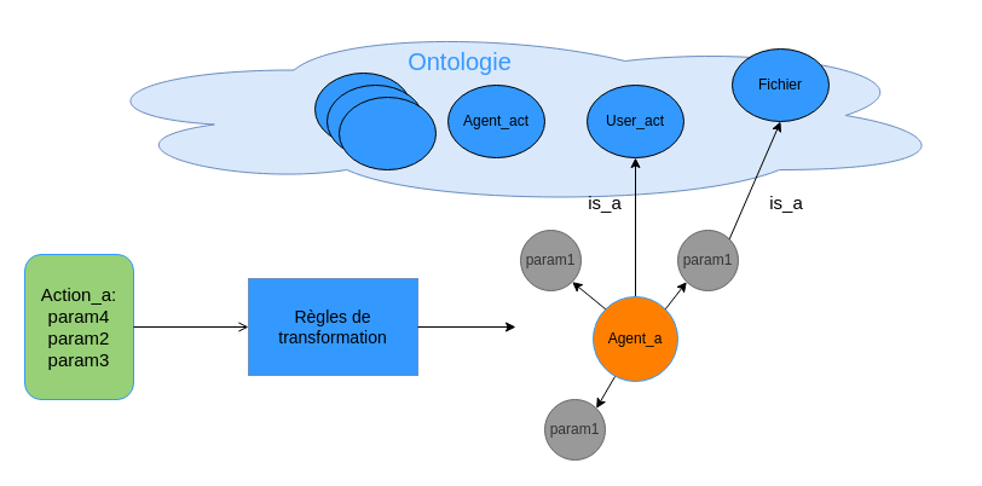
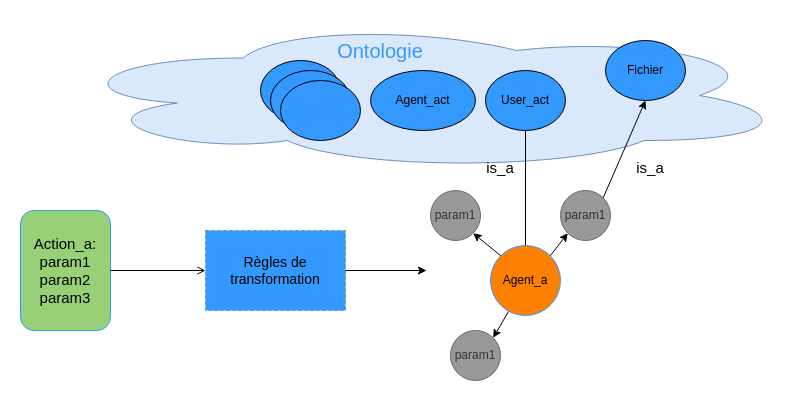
  <mxCell id="0" />
  <mxCell id="1" parent="0" />
  <mxCell id="2" value="" style="ellipse;shape=cloud;whiteSpace=wrap;html=1;strokeColor=#6c8ebf;fillColor=#dae8fc;" vertex="1" parent="1"><mxGeometry x="60" y="20" width="730" height="150" as="geometry" /></mxCell>
- <mxCell id="3" value="&lt;div style=&quot;font-size: 14px&quot;&gt;&lt;font style=&quot;font-size: 14px&quot;&gt;Règles de&lt;/font&gt;&lt;/div&gt;&lt;div style=&quot;font-size: 14px&quot;&gt;&lt;font style=&quot;font-size: 14px&quot;&gt; transformation&lt;/font&gt;&lt;/div&gt;" style="rounded=0;whiteSpace=wrap;html=1;fillColor=#3399FF;strokeColor=#6c8ebf;" parent="1" vertex="1"><mxGeometry x="205" y="230" width="140" height="80" as="geometry" /></mxCell>
- <mxCell id="4" value="&lt;div&gt;&lt;font style=&quot;font-size: 15px&quot;&gt;Action_a:&lt;/font&gt;&lt;/div&gt;&lt;div&gt;&lt;font style=&quot;font-size: 15px&quot;&gt;param4&lt;/font&gt;&lt;/div&gt;&lt;div&gt;&lt;font style=&quot;font-size: 15px&quot;&gt;param2&lt;/font&gt;&lt;/div&gt;&lt;div&gt;&lt;font style=&quot;font-size: 15px&quot;&gt;param3&lt;/font&gt;&lt;/div&gt;" style="rounded=1;whiteSpace=wrap;html=1;fillColor=#97D077;strokeColor=#3399FF;" parent="1" vertex="1"><mxGeometry x="20" y="210" width="90" height="120" as="geometry" /></mxCell>
+ <mxCell id="3" value="&lt;div style=&quot;font-size: 14px&quot;&gt;&lt;font style=&quot;font-size: 14px&quot;&gt;Règles de&lt;/font&gt;&lt;/div&gt;&lt;div style=&quot;font-size: 14px&quot;&gt;&lt;font style=&quot;font-size: 14px&quot;&gt; transformation&lt;/font&gt;&lt;/div&gt;" style="rounded=0;whiteSpace=wrap;html=1;fillColor=#3399FF;strokeColor=#6c8ebf;dashed=1;" parent="1" vertex="1"><mxGeometry x="205" y="230" width="140" height="80" as="geometry" /></mxCell>
+ <mxCell id="4" value="&lt;div&gt;&lt;font style=&quot;font-size: 15px&quot;&gt;Action_a:&lt;/font&gt;&lt;/div&gt;&lt;div&gt;&lt;font style=&quot;font-size: 15px&quot;&gt;param1&lt;/font&gt;&lt;/div&gt;&lt;div&gt;&lt;font style=&quot;font-size: 15px&quot;&gt;param2&lt;/font&gt;&lt;/div&gt;&lt;div&gt;&lt;font style=&quot;font-size: 15px&quot;&gt;param3&lt;/font&gt;&lt;/div&gt;" style="rounded=1;whiteSpace=wrap;html=1;fillColor=#97D077;strokeColor=#3399FF;" parent="1" vertex="1"><mxGeometry x="20" y="210" width="90" height="120" as="geometry" /></mxCell>
  <mxCell id="5" value="" style="endArrow=open;html=1;entryX=0;entryY=0.5;entryDx=0;entryDy=0;exitX=1;exitY=0.5;exitDx=0;exitDy=0;" parent="1" source="4" target="3" edge="1"><mxGeometry width="50" height="50" relative="1" as="geometry"><mxPoint x="10" y="420" as="sourcePoint" /><mxPoint x="60" y="370" as="targetPoint" /></mxGeometry></mxCell>
  <mxCell id="6" value="" style="endArrow=classic;html=1;entryX=0;entryY=0.5;entryDx=0;entryDy=0;" parent="1" source="3" edge="1"><mxGeometry width="50" height="50" relative="1" as="geometry"><mxPoint x="310" y="470" as="sourcePoint" /><mxPoint x="426" y="270" as="targetPoint" /></mxGeometry></mxCell>
  <mxCell id="7" value="param1" style="ellipse;whiteSpace=wrap;html=1;aspect=fixed;strokeColor=#666666;fillColor=#999999;fontColor=#333333;" parent="1" vertex="1"><mxGeometry x="430" y="190" width="50" height="50" as="geometry" /></mxCell>
- <mxCell id="8" style="edgeStyle=orthogonalEdgeStyle;rounded=0;orthogonalLoop=1;jettySize=auto;html=1;exitX=0.5;exitY=0;exitDx=0;exitDy=0;entryX=0.5;entryY=1;entryDx=0;entryDy=0;" edge="1" parent="1" source="9" target="15"><mxGeometry relative="1" as="geometry" /></mxCell>
+ <mxCell id="8" style="edgeStyle=orthogonalEdgeStyle;rounded=0;orthogonalLoop=1;jettySize=auto;html=1;exitX=0.5;exitY=0;exitDx=0;exitDy=0;entryX=0.5;entryY=1;entryDx=0;entryDy=0;endArrow=none;" edge="1" parent="1" source="9" target="15"><mxGeometry relative="1" as="geometry" /></mxCell>
  <mxCell id="9" value="Agent_a" style="ellipse;whiteSpace=wrap;html=1;aspect=fixed;strokeColor=#3399FF;fillColor=#FF8000;" parent="1" vertex="1"><mxGeometry x="490" y="245" width="70" height="70" as="geometry" /></mxCell>
  <mxCell id="10" value="param1" style="ellipse;whiteSpace=wrap;html=1;aspect=fixed;strokeColor=#666666;fillColor=#999999;fontColor=#333333;" vertex="1" parent="1"><mxGeometry x="560" y="190" width="50" height="50" as="geometry" /></mxCell>
  <mxCell id="11" value="param1" style="ellipse;whiteSpace=wrap;html=1;aspect=fixed;strokeColor=#666666;fillColor=#999999;fontColor=#333333;" vertex="1" parent="1"><mxGeometry x="450" y="330" width="50" height="50" as="geometry" /></mxCell>
  <mxCell id="12" value="" style="endArrow=classic;html=1;exitX=0.257;exitY=0.943;exitDx=0;exitDy=0;exitPerimeter=0;entryX=1;entryY=0;entryDx=0;entryDy=0;" edge="1" parent="1" source="9" target="11"><mxGeometry width="50" height="50" relative="1" as="geometry"><mxPoint x="510" y="450" as="sourcePoint" /><mxPoint x="560" y="400" as="targetPoint" /></mxGeometry></mxCell>
  <mxCell id="13" value="" style="endArrow=classic;html=1;exitX=0;exitY=0;exitDx=0;exitDy=0;entryX=1;entryY=1;entryDx=0;entryDy=0;" edge="1" parent="1" source="9" target="7"><mxGeometry width="50" height="50" relative="1" as="geometry"><mxPoint x="518" y="321" as="sourcePoint" /><mxPoint x="503" y="347" as="targetPoint" /></mxGeometry></mxCell>
  <mxCell id="14" value="" style="endArrow=classic;html=1;exitX=1;exitY=0;exitDx=0;exitDy=0;entryX=0;entryY=1;entryDx=0;entryDy=0;" edge="1" parent="1" source="9" target="10"><mxGeometry width="50" height="50" relative="1" as="geometry"><mxPoint x="510" y="265" as="sourcePoint" /><mxPoint x="483" y="243" as="targetPoint" /></mxGeometry></mxCell>
  <mxCell id="15" value="User_act" style="ellipse;whiteSpace=wrap;html=1;strokeColor=#000000;fillColor=#3399FF;" vertex="1" parent="1"><mxGeometry x="485" y="70" width="80" height="60" as="geometry" /></mxCell>
- <mxCell id="16" value="Agent_act" style="ellipse;whiteSpace=wrap;html=1;strokeColor=#000000;fillColor=#3399FF;" vertex="1" parent="1"><mxGeometry x="370" y="70" width="80" height="60" as="geometry" /></mxCell>
+ <mxCell id="16" value="Agent_act" style="ellipse;whiteSpace=wrap;html=1;strokeColor=#000000;fillColor=#3399FF;" vertex="1" parent="1"><mxGeometry x="370" y="70" width="105" height="60" as="geometry" /></mxCell>
  <mxCell id="17" value="Fichier" style="ellipse;whiteSpace=wrap;html=1;strokeColor=#000000;fillColor=#3399FF;" vertex="1" parent="1"><mxGeometry x="605" y="40" width="80" height="60" as="geometry" /></mxCell>
  <mxCell id="18" value="" style="ellipse;whiteSpace=wrap;html=1;strokeColor=#000000;fillColor=#3399FF;" vertex="1" parent="1"><mxGeometry x="260" y="60" width="80" height="60" as="geometry" /></mxCell>
  <mxCell id="19" value="" style="ellipse;whiteSpace=wrap;html=1;strokeColor=#000000;fillColor=#3399FF;" vertex="1" parent="1"><mxGeometry x="270" y="70" width="80" height="60" as="geometry" /></mxCell>
  <mxCell id="20" value="" style="ellipse;whiteSpace=wrap;html=1;strokeColor=#000000;fillColor=#3399FF;" vertex="1" parent="1"><mxGeometry x="280" y="80" width="80" height="60" as="geometry" /></mxCell>
  <mxCell id="21" value="&lt;font style=&quot;font-size: 15px&quot;&gt;is_a&lt;/font&gt;" style="text;html=1;strokeColor=none;fillColor=none;align=center;verticalAlign=middle;whiteSpace=wrap;rounded=0;" vertex="1" parent="1"><mxGeometry x="480" y="157" width="40" height="20" as="geometry" /></mxCell>
  <mxCell id="22" value="" style="endArrow=classic;html=1;entryX=0.5;entryY=1;entryDx=0;entryDy=0;exitX=1;exitY=0;exitDx=0;exitDy=0;" edge="1" parent="1" source="10" target="17"><mxGeometry width="50" height="50" relative="1" as="geometry"><mxPoint x="610" y="330" as="sourcePoint" /><mxPoint x="650" y="410" as="targetPoint" /></mxGeometry></mxCell>
  <mxCell id="23" value="&lt;font style=&quot;font-size: 15px&quot;&gt;is_a&lt;/font&gt;" style="text;html=1;strokeColor=none;fillColor=none;align=center;verticalAlign=middle;whiteSpace=wrap;rounded=0;" vertex="1" parent="1"><mxGeometry x="630" y="157" width="40" height="20" as="geometry" /></mxCell>
  <mxCell id="24" value="&lt;font style=&quot;font-size: 20px&quot; color=&quot;#3399FF&quot;&gt;Ontologie&lt;/font&gt;" style="text;html=1;strokeColor=none;fillColor=none;align=center;verticalAlign=middle;whiteSpace=wrap;rounded=0;" vertex="1" parent="1"><mxGeometry x="360" y="40" width="40" height="20" as="geometry" /></mxCell>
